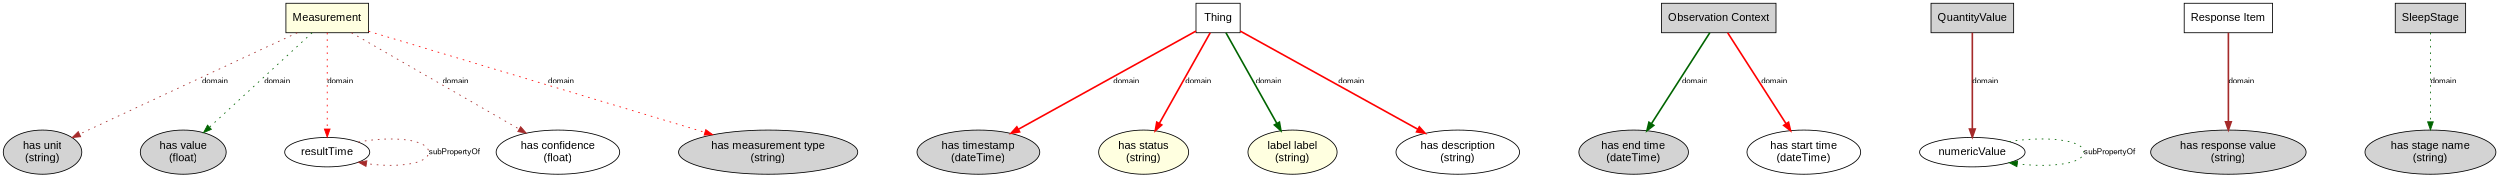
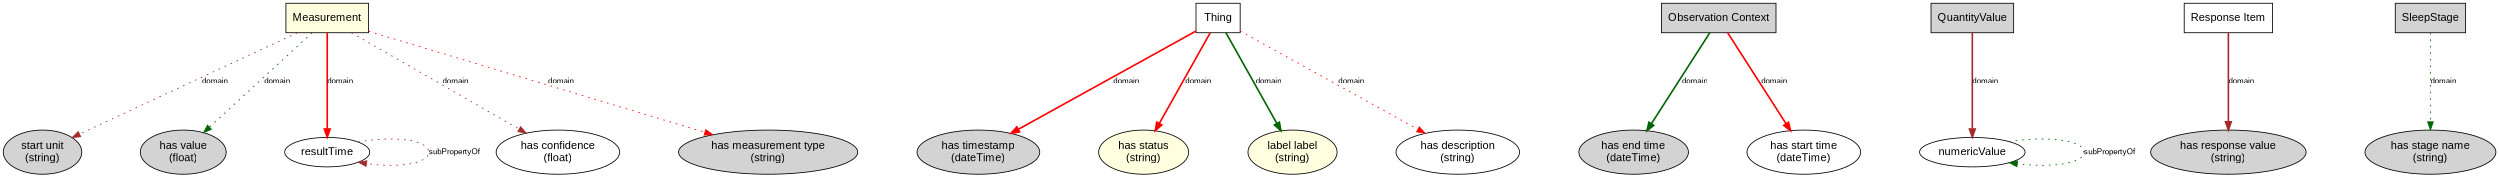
  digraph {
    concentrate=false
    nodesep=1.0
    ranksep=1.5
    splines=true
    node [fillcolor=lightgrey fontname=Arial shape=ellipse style=filled]
    edge [color=red fontname=Arial fontsize=10 style=dotted]
-   n1 [label="has unit\n(string)"]
+   n1 [label="start unit\n(string)"]
    n2 [label="has timestamp\n(dateTime)"]
    n3 [label="has end time\n(dateTime)"]
    n4 [label="has value\n(float)"]
    n5 [fillcolor=white label="has start time\n(dateTime)"]
    n6 [fillcolor=white label=resultTime]
    n7 [fillcolor=lightyellow label="has status\n(string)"]
    n8 [fillcolor=white label="has confidence\n(float)"]
    n9 [fillcolor=white label=numericValue]
    n10 [fillcolor=lightyellow label="label label\n(string)"]
    n11 [label="has response value\n(string)"]
    n12 [label="has measurement type\n(string)"]
    n13 [label="has stage name\n(string)"]
    n14 [fillcolor=white label="has description\n(string)"]
    n15 [fillcolor=lightyellow label=Measurement shape=box]
    n16 [fillcolor=white label=Thing shape=box]
    n17 [label="Observation Context" shape=box]
    n18 [label=QuantityValue shape=box]
    n19 [fillcolor=white label="Response Item" shape=box]
    n20 [label=SleepStage shape=box]
    n6 -> n6 [color=brown label=subPropertyOf]
    n9 -> n9 [color=darkgreen label=subPropertyOf]
    n15 -> n1 [color=brown label=domain]
    n15 -> n4 [color=darkgreen label=domain]
-   n15 -> n6 [label=domain]
+   n15 -> n6 [label=domain style=bold]
    n15 -> n8 [color=brown label=domain]
    n15 -> n12 [label=domain]
    n16 -> n2 [label=domain style=bold]
    n16 -> n7 [label=domain style=bold]
    n16 -> n10 [color=darkgreen label=domain style=bold]
-   n16 -> n14 [label=domain style=bold]
+   n16 -> n14 [label=domain]
    n17 -> n3 [color=darkgreen label=domain style=bold]
    n17 -> n5 [label=domain style=bold]
    n18 -> n9 [color=brown label=domain style=bold]
    n19 -> n11 [color=brown label=domain style=bold]
    n20 -> n13 [color=darkgreen label=domain]
  }
